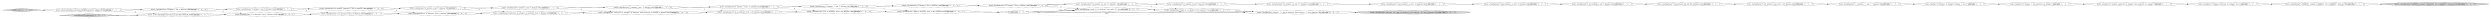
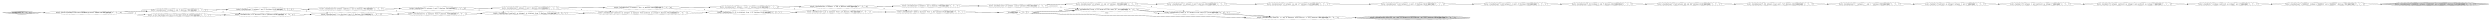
  digraph {
    fontname="JetBrains Mono"
    rankdir=LR
    node [fillcolor=white fontname="JetBrains Mono" shape=ellipse style=filled]
    edge [fontname="JetBrains Mono" style=bold]
    n1 [label="tester.checkBoolean(\"4 between 1 and 3\",Boolean.FALSE)@@@8@@@['1', '1', '0']"]
    n2 [label="tester.checkBoolean(\"1 between 4 and -3\",Boolean.FALSE)@@@9@@@['1', '1', '0']"]
    n3 [label="tester.checkBoolean(\"cast(null as integer) is distinct from cast(null as integer)\",Boolean.FALSE)@@@8@@@['0', '0', '1']"]
    n4 [label="tester.checkBoolean(\"1 between -1 and -3\",Boolean.FALSE)@@@10@@@['1', '1', '0']"]
    n5 [label="tester.checkBoolean(\"1.23 is distinct from 1.23\",Boolean.FALSE)@@@9@@@['0', '0', '1']"]
    n6 [label="tester.checkBoolean(\"2 between 3 and 2\",Boolean.FALSE)@@@5@@@['1', '1', '0']"]
    n7 [label="tester.checkBoolean(\"2 between symmetric 3 and 2\",Boolean.TRUE)@@@6@@@['1', '1', '0']"]
    n8 [label="tester.checkBoolean(\"1 is distinct from 1.0\",Boolean.FALSE)@@@5@@@['0', '0', '1']"]
    n9 [label="tester.checkBoolean(\"1 is distinct from 2\",Boolean.TRUE)@@@6@@@['0', '0', '1']"]
    n10 [label="tester.checkBoolean(\"3 between 1 and 3\",Boolean.TRUE)@@@7@@@['1', '1', '0']"]
    n11 [label="tester.checkBoolean(\"1 is distinct from 1\",Boolean.FALSE)@@@4@@@['0', '0', '1']"]
    n12 [label="tester.checkBoolean(\"cast(null as integer) is distinct from 2\",Boolean.TRUE)@@@7@@@['0', '0', '1']"]
    n13 [label="tester.checkBoolean(\"x'' between x'' and x''\",Boolean.TRUE)@@@22@@@['1', '1', '0']"]
    n14 [label="tester.checkNull(\"cast(null as integer) between -1 and 2\")@@@23@@@['1', '1', '0']"]
    n15 [label="tester.checkNull(\"1 between -1 and cast(null as integer)\")@@@24@@@['1', '1', '0']"]
    n16 [label="tester.checkBoolean(\"row(1,1) is distinct from row(1,1)\",true)@@@13@@@['0', '0', '1']"]
    n17 [label="tester.checkBoolean(\"row(1,1) is distinct from row(1,2)\",false)@@@14@@@['0', '0', '1']"]
    n18 [label="tester.checkBoolean(\"interval '2' day is distinct from interval '1' day\",Boolean.TRUE)@@@16@@@['0', '0', '1']"]
    n19 [label="false@@@12@@@['0', '0', '1']" shape=diamond]
    n20 [fillcolor=lightgray label="tester.checkBoolean(\"interval '10' hour is distinct from interval '10' hour\",Boolean.FALSE)@@@17@@@['0', '0', '1']"]
    n21 [label="tester.checkNull(\"1 between cast(null as integer) and cast(null as integer)\")@@@25@@@['1', '1', '0']"]
    n22 [label="tester.checkNull(\"1 between cast(null as integer) and 1\")@@@26@@@['1', '1', '0']"]
    n23 [label="tester.checkBoolean(\"x'0A00015A' between x'0A000130' and x'0A0001B0'\",Boolean.TRUE)@@@27@@@['0', '1', '0']"]
    n24 [label="tester.setFor(SqlStdOperatorTable.BETWEEN,SqlTester.VmName.EXPAND)@@@3@@@['1', '1', '0']"]
    n25 [label="tester.checkBoolean(\"2 between 1 and 3\",Boolean.TRUE)@@@4@@@['1', '1', '0']"]
    n26 [label="tester.setFor(SqlStdOperatorTable.IS_DISTINCT_FROM,VM_EXPAND)@@@3@@@['0', '0', '1']"]
    n27 [fillcolor=lightgray label="testBetween['0', '1', '0']" shape=diamond]
    n28 [label="tester.checkBoolean(\"1.2 between 1.1 and 1.3\",Boolean.TRUE)@@@14@@@['1', '1', '0']"]
    n29 [label="tester.checkBoolean(\"1.5 between 2 and 3\",Boolean.FALSE)@@@15@@@['1', '1', '0']"]
    n30 [label="tester.checkBoolean(\"1.5 between 1.6 and 1.7\",Boolean.FALSE)@@@16@@@['1', '1', '0']"]
    n31 [label="tester.checkBoolean(\"1 between -1 and 3\",Boolean.TRUE)@@@11@@@['1', '1', '0']"]
    n32 [label="tester.checkBoolean(\"1 between 1 and 1\",Boolean.TRUE)@@@12@@@['1', '1', '0']"]
    n33 [label="tester.checkBoolean(\"-23e0 is distinct from -2.3e1\",Boolean.FALSE)@@@11@@@['0', '0', '1']"]
    n34 [label="tester.checkBoolean(\"1.5 between 1 and 3\",Boolean.TRUE)@@@13@@@['1', '1', '0']"]
    n35 [label="tester.checkBoolean(\"1.5e0 between 2 and 3\",Boolean.FALSE)@@@19@@@['1', '1', '0']"]
    n36 [label="tester.checkBoolean(\"1.5e0 between 2e0 and 3e0\",Boolean.FALSE)@@@20@@@['1', '1', '0']"]
    n37 [label="tester.checkBoolean(\"1.5e1 between 1.6e1 and 1.7e1\",Boolean.FALSE)@@@21@@@['1', '1', '0']"]
    n38 [label="tester.checkBoolean(\"1.2e1 between 1.1 and 1.3\",Boolean.FALSE)@@@17@@@['1', '1', '0']"]
    n39 [label="tester.checkBoolean(\"1.2e0 between 1.1 and 1.3\",Boolean.TRUE)@@@18@@@['1', '1', '0']"]
    n40 [label="tester.checkBoolean(\"1.23 is distinct from 5.23\",Boolean.TRUE)@@@10@@@['0', '0', '1']"]
    n41 [fillcolor=lightgray label="tester.checkBoolean(\"x'0A00015A' between x'0A0001A0' and x'0A0001B0'\",Boolean.FALSE)@@@28@@@['0', '1', '0']"]
-   n42 [fillcolor=lightgray label="testIsDistinctFromOperator['0', '0', '1']" shape=diamond]
    n1 -> n2
    n1 -> n3 [label=0 style=dashed]
    n2 -> n4
    n2 -> n5 [label=0 style=dashed]
    n3 -> n5
    n4 -> n31
    n4 -> n40 [label=0 style=dashed]
    n5 -> n40
    n6 -> n7
    n6 -> n8 [label=0 style=dashed]
    n7 -> n9 [label=0 style=dashed]
    n7 -> n10
    n8 -> n9
    n9 -> n12
    n10 -> n1
    n10 -> n12 [label=0 style=dashed]
    n11 -> n8
    n12 -> n3
    n13 -> n14
    n14 -> n15
    n15 -> n21
    n16 -> n17
    n17 -> n18
    n18 -> n20
    n19 -> n16 [label=true style=dotted]
    n19 -> n16
    n19 -> n17 [label=true style=dotted]
    n19 -> n18
    n21 -> n22
    n22 -> n23
    n23 -> n41
    n24 -> n25
    n24 -> n26 [label=0 style=dashed]
    n25 -> n6
    n25 -> n11 [label=0 style=dashed]
    n26 -> n11
    n27 -> n24
    n28 -> n17 [label=0 style=dashed]
    n28 -> n29
    n29 -> n30
    n30 -> n38
    n31 -> n32
    n31 -> n33 [label=0 style=dashed]
    n32 -> n34
    n33 -> n19
    n34 -> n16 [label=0 style=dashed]
    n34 -> n28
    n35 -> n36
    n36 -> n37
    n37 -> n13
    n38 -> n39
    n39 -> n35
    n40 -> n33
-   n42 -> n26
  }
